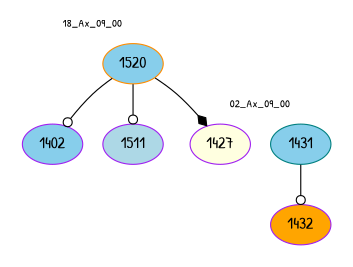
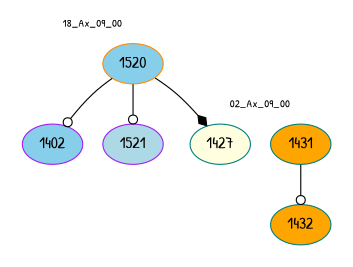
  digraph {
    fontname="Patrick Hand"
    node [color=purple fillcolor=skyblue fontname="Patrick Hand" style=filled]
    edge [arrowhead=odot color=black fontname="Patrick Hand"]
    n1 [color=darkorange label=1520]
    n2 [label=1402]
-   n3 [fillcolor=lightblue label=1511]
-   n4 [color=teal label=1431]
-   n5 [fillcolor=lightyellow label=1427]
-   n6 [fillcolor=orange label=1432]
+   n3 [fillcolor=lightblue label=1521]
+   n4 [color=teal fillcolor=orange label=1431]
+   n5 [color=teal fillcolor=lightyellow label=1427]
+   n6 [color=teal fillcolor=orange label=1432]
    subgraph cluster_1 {
      color=white
      fontsize=10
      label="18_Ax_09_00"
      n1
      n2
      n3
    }
    subgraph cluster_2 {
      color=white
      fontsize=10
      label="02_Ax_09_00"
      n4
      n5
      n6
    }
    n1 -> n2
    n1 -> n3
    n1 -> n5 [arrowhead=diamond]
    n4 -> n6
  }
